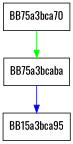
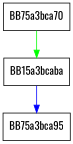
  digraph {
    fontname=Oswald
    splines=ortho
    node [fontname=Oswald shape=box]
    edge [fontname=Oswald]
    BB75a3bca70
-   BB75a3bcaba
-   BB75a3bca95 [label=BB15a3bca95]
+   BB75a3bcaba [label=BB15a3bcaba]
+   BB75a3bca95
    BB75a3bca70 -> BB75a3bcaba [color=green]
    BB75a3bcaba -> BB75a3bca95 [color=blue]
  }
